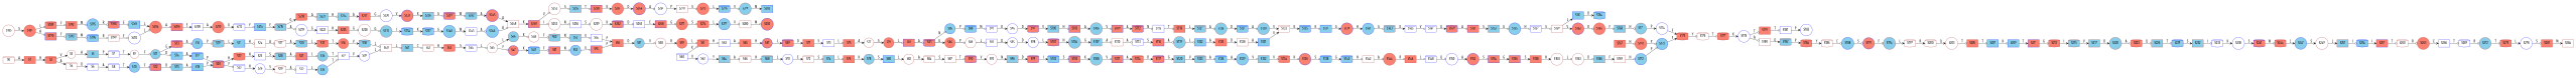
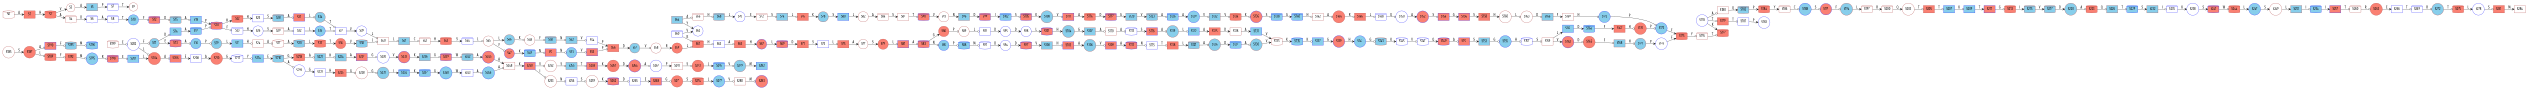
  strict digraph {
    fontname="Fira Sans"
    rankdir=LR
    node [color=brown fillcolor=skyblue fontname="Fira Sans" shape=box style=filled]
    edge [arrowhead=odot fontname="Fira Sans"]
    S0 [fillcolor=white shape=cylinder]
    S1 [fillcolor=salmon]
    S2 [fillcolor=salmon shape=cylinder]
    S3 [fillcolor=white shape=circle]
    S4 [fillcolor=white shape=cylinder]
    S5
    S6 [color=blue fillcolor=white shape=cylinder]
    S7 [color=blue fillcolor=white shape=cylinder]
    S8 [color=blue fillcolor=white shape=cylinder]
    S9 [fillcolor=white shape=circle]
    S10 [color=blue shape=circle]
    S11 [shape=circle]
    S12 [color=blue fillcolor=salmon shape=cylinder]
    S13 [color=blue fillcolor=salmon shape=cylinder]
    S14 [color=blue]
    S15 [shape=cylinder]
    S16 [color=blue shape=circle]
    S17 [color=blue shape=cylinder]
    S18 [color=blue]
-   S19 [shape=cylinder]
+   S19 [shape=circle]
    S20 [color=blue fillcolor=salmon shape=cylinder]
    S21 [color=blue]
    S22 [fillcolor=salmon shape=cylinder]
    S23 [color=blue fillcolor=white shape=cylinder]
    S24 [fillcolor=white]
    S25 [color=blue fillcolor=white]
    S26 [color=blue fillcolor=white shape=circle]
    S27 [fillcolor=white shape=cylinder]
    S28 [shape=cylinder]
    S29 [fillcolor=white shape=cylinder]
    S30 [shape=cylinder]
    S31 [color=blue fillcolor=salmon]
    S32 [color=blue fillcolor=white]
    S33 [fillcolor=salmon shape=cylinder]
    S34 [shape=circle]
    S35 [color=blue shape=circle]
    S36 [fillcolor=salmon shape=circle]
    S37 [color=blue fillcolor=white]
    S38 [shape=cylinder]
    S39 [color=blue fillcolor=white shape=circle]
    S40 [fillcolor=white]
    S41
    S42 [fillcolor=white shape=cylinder]
    S43 [fillcolor=salmon shape=cylinder]
    S44 [color=blue fillcolor=white shape=cylinder]
    S45 [fillcolor=white shape=circle]
    S46 [shape=circle]
    S47 [color=blue fillcolor=salmon shape=circle]
    S48 [fillcolor=white shape=circle]
    S49 [color=blue shape=cylinder]
    S50 [shape=cylinder]
    S51 [color=blue fillcolor=salmon]
    S52
    S53 [color=blue shape=circle]
    S54 [color=blue fillcolor=white]
    S55 [color=blue fillcolor=salmon]
    S56 [fillcolor=salmon]
    S57 [shape=circle]
    S58 [fillcolor=white shape=circle]
    S59 [fillcolor=salmon shape=circle]
    S61 [fillcolor=salmon shape=cylinder]
    S60 [color=blue fillcolor=white shape=cylinder]
    S62 [color=blue fillcolor=white shape=circle]
    S63 [color=blue fillcolor=white]
    S64
    S65 [fillcolor=salmon]
    S66 [fillcolor=white shape=cylinder]
    S67 [color=blue fillcolor=salmon shape=circle]
    S68 [shape=cylinder]
    S69 [color=blue fillcolor=salmon shape=cylinder]
    S70 [color=blue fillcolor=white shape=circle]
    S71 [fillcolor=salmon]
    S72 [fillcolor=white shape=cylinder]
    S73 [color=blue fillcolor=white]
    S74
    S75 [fillcolor=salmon]
    S76 [fillcolor=salmon]
    S77 [fillcolor=white shape=circle]
    S78 [shape=circle]
    S79 [fillcolor=salmon shape=circle]
    S80 [color=blue]
    S81 [color=blue fillcolor=salmon]
    S82 [fillcolor=white shape=circle]
    S83 [color=blue fillcolor=salmon shape=cylinder]
    S84 [fillcolor=white shape=cylinder]
    S85 [color=blue shape=circle]
    S86 [fillcolor=salmon shape=circle]
    S87 [fillcolor=white]
    S88 [color=blue shape=cylinder]
    S89 [fillcolor=white shape=circle]
    S90 [color=blue fillcolor=salmon shape=cylinder]
    S91 [color=blue fillcolor=white shape=cylinder]
    S92 [color=blue fillcolor=white]
    S93 [fillcolor=white shape=circle]
    S94 [color=blue fillcolor=white shape=circle]
    S95 [color=blue fillcolor=white shape=circle]
    S96
    S97 [color=blue fillcolor=salmon shape=cylinder]
    S98 [color=blue fillcolor=white shape=circle]
    S99 [color=blue fillcolor=salmon shape=cylinder]
    S100
    S101 [color=blue fillcolor=salmon shape=cylinder]
    S102 [color=blue shape=cylinder]
    S103 [color=blue fillcolor=salmon]
    S104 [shape=circle]
    S105 [color=blue fillcolor=salmon shape=cylinder]
    S106 [shape=circle]
    S107
    S108 [shape=circle]
    S109 [color=blue fillcolor=salmon]
    S110 [fillcolor=white]
    S111 [color=blue fillcolor=salmon]
    S112 [color=blue fillcolor=salmon shape=cylinder]
    S113 [color=blue fillcolor=white shape=cylinder]
    S114 [fillcolor=salmon shape=cylinder]
    S115 [color=blue fillcolor=white]
    S116 [color=blue fillcolor=salmon]
    S117 [color=blue fillcolor=salmon shape=cylinder]
    S118 [fillcolor=salmon]
    S119 [shape=circle]
    S120
    S121 [shape=cylinder]
    S122 [color=blue]
    S123 [shape=cylinder]
    S124 [shape=circle]
    S125 [fillcolor=salmon]
    S126 [color=blue shape=cylinder]
    S127 [color=blue shape=cylinder]
    S128 [fillcolor=white]
    S129 [color=blue shape=circle]
    S130 [shape=circle]
    S131 [color=blue]
    S132
    S133 [fillcolor=white shape=cylinder]
    S134 [fillcolor=salmon shape=cylinder]
    S135 [color=blue shape=cylinder]
    S136 [color=blue fillcolor=salmon shape=circle]
    S137 [color=blue]
    S138 [color=blue shape=cylinder]
    S139 [color=blue fillcolor=salmon shape=circle]
    S140 [color=blue shape=cylinder]
    S141 [color=blue shape=circle]
    S142 [fillcolor=white]
    S143 [shape=cylinder]
    S144 [fillcolor=salmon shape=circle]
    S145 [color=blue fillcolor=white shape=cylinder]
    S146 [fillcolor=salmon]
    S147 [color=blue fillcolor=white shape=cylinder]
    S148 [color=blue fillcolor=white shape=cylinder]
    S149 [color=blue fillcolor=salmon shape=cylinder]
    S150 [color=blue fillcolor=white shape=circle]
    S151 [color=blue fillcolor=salmon]
    S152 [color=blue fillcolor=salmon shape=circle]
    S153
    S154 [color=blue fillcolor=salmon]
    S155 [color=blue shape=circle]
    S156 [color=blue fillcolor=salmon]
    S157 [color=blue fillcolor=white shape=cylinder]
    S158 [fillcolor=salmon]
    S159 [fillcolor=white]
    S160 [fillcolor=white shape=circle]
    S161 [color=blue]
    S162 [color=blue fillcolor=salmon shape=circle]
    S163 [fillcolor=white shape=circle]
    S164 [color=blue shape=cylinder]
    S165 [fillcolor=salmon shape=circle]
    S166
    S167 [fillcolor=salmon]
    S168
    S169 [fillcolor=white]
    S170 [fillcolor=salmon shape=circle]
    S171 [shape=circle]
    S172 [color=blue shape=circle]
    S173 [color=blue shape=circle]
    S174 [color=blue fillcolor=white shape=circle]
    S175 [fillcolor=salmon shape=cylinder]
    S176 [fillcolor=white shape=cylinder]
    S177 [fillcolor=salmon shape=cylinder]
    S178 [color=blue fillcolor=white shape=circle]
    S179 [fillcolor=salmon]
    S180 [fillcolor=white]
    S181 [color=blue fillcolor=white]
    S182 [shape=cylinder]
    S183 [color=blue fillcolor=white shape=circle]
    S184 [fillcolor=salmon shape=cylinder]
    S186 [fillcolor=white shape=cylinder]
    S185 [fillcolor=white shape=circle]
    S187 [fillcolor=salmon shape=circle]
    S188 [color=blue shape=circle]
    S189 [fillcolor=salmon shape=cylinder]
    S190 [color=blue fillcolor=salmon]
    S191 [color=blue fillcolor=salmon shape=circle]
    S192 [fillcolor=salmon]
    S193 [shape=cylinder]
    S194 [shape=circle]
    S195 [color=blue shape=circle]
    S196 [color=blue shape=cylinder]
    S197 [fillcolor=white shape=cylinder]
    S198 [color=blue fillcolor=salmon shape=cylinder]
    S199 [fillcolor=white shape=cylinder]
    S200 [fillcolor=white shape=cylinder]
    S201 [color=blue]
    S202 [color=blue fillcolor=white shape=circle]
    S203 [fillcolor=white shape=circle]
    S204 [fillcolor=salmon shape=circle]
    S205 [fillcolor=salmon]
    S206 [color=blue fillcolor=salmon]
    S207 [color=blue]
    S208 [color=blue fillcolor=white]
    S209 [color=blue]
    S210 [fillcolor=salmon shape=circle]
    S211 [color=blue fillcolor=salmon]
    S212 [color=blue fillcolor=white shape=cylinder]
    S213 [fillcolor=salmon shape=cylinder]
    S214 [color=blue]
    S215 [shape=cylinder]
    S216 [shape=cylinder]
-   S217
+   S217 [shape=cylinder]
    S218 [fillcolor=salmon shape=cylinder]
    S219 [color=blue fillcolor=white shape=circle]
    S220 [shape=circle]
    S221
    S222 [color=blue fillcolor=white]
    S223 [fillcolor=salmon shape=cylinder]
    S224
    S225 [fillcolor=salmon]
    S226
    S227 [color=blue fillcolor=salmon]
    S228 [fillcolor=white shape=circle]
    S229 [color=blue shape=cylinder]
    S230 [color=blue fillcolor=white shape=circle]
    S231 [shape=circle]
    S232
    S233 [color=blue fillcolor=salmon shape=circle]
    S234 [color=blue shape=cylinder]
    S235 [color=blue fillcolor=white shape=cylinder]
    S236
    S237 [color=blue shape=cylinder]
    S238 [color=blue fillcolor=white shape=circle]
    S239 [color=blue fillcolor=salmon shape=cylinder]
    S240 [color=blue shape=circle]
    S241 [color=blue fillcolor=salmon shape=cylinder]
    S242 [shape=cylinder]
    S243 [color=blue fillcolor=white]
    S244 [fillcolor=salmon shape=cylinder]
    S245 [color=blue fillcolor=salmon shape=circle]
    S246 [color=blue shape=circle]
    S247 [color=blue shape=circle]
    S248 [fillcolor=white]
    S249 [fillcolor=white shape=circle]
    S250 [color=blue fillcolor=salmon]
    S251
    S252 [fillcolor=white shape=circle]
    S253 [fillcolor=white shape=circle]
    S254 [color=blue shape=cylinder]
    S255
    S256 [color=blue fillcolor=white]
    S257 [color=blue fillcolor=salmon]
    S258 [color=blue fillcolor=salmon]
    S259 [fillcolor=white shape=circle]
    S260 [fillcolor=white shape=cylinder]
    S261 [fillcolor=salmon shape=circle]
    S262 [color=blue fillcolor=salmon shape=cylinder]
    S263 [fillcolor=salmon shape=circle]
    S264 [color=blue fillcolor=salmon shape=circle]
    S265 [color=blue fillcolor=white]
    S266 [color=blue fillcolor=white]
    S267 [color=blue fillcolor=white shape=circle]
    S268 [color=blue fillcolor=salmon]
    S269 [color=blue fillcolor=white shape=cylinder]
    S270 [fillcolor=white]
    S271 [fillcolor=salmon shape=circle]
    S272 [shape=circle]
    S273 [fillcolor=salmon shape=circle]
    S274 [fillcolor=salmon shape=cylinder]
    S275 [fillcolor=salmon shape=cylinder]
    S276 [color=blue shape=cylinder]
    S277 [color=blue shape=circle]
    S278 [color=blue fillcolor=white shape=circle]
    S279 [shape=circle]
    S280 [fillcolor=white]
    S281 [fillcolor=salmon]
    S282 [color=blue]
    S283 [color=blue fillcolor=salmon shape=circle]
    S284 [fillcolor=white]
    S0 -> S1 [arrowhead=vee label=A]
    S1 -> S2 [arrowhead=vee label=H]
    S2 -> S3 [arrowhead=vee label=V]
    S2 -> S4 [arrowhead=vee label=A]
    S3 -> S5 [arrowhead=vee label=A]
    S4 -> S6 [arrowhead=vee label=D]
    S5 -> S7 [arrowhead=vee label=P]
    S6 -> S8 [arrowhead=vee label=A]
    S7 -> S9 [arrowhead=vee label=T]
    S8 -> S10 [arrowhead=vee label=T]
-   S9 -> S11 [label=F]
+   S202 -> S11 [label=F]
    S10 -> S12 [label=F]
    S11 -> S13 [arrowhead=vee label=E]
    S11 -> S14 [label=D]
    S12 -> S15 [label=D]
    S13 -> S16 [label=A]
    S14 -> S17 [arrowhead=vee label=A]
    S15 -> S18 [label=A]
    S16 -> S19 [label=P]
    S17 -> S20 [label=P]
    S18 -> S20 [arrowhead=vee label=P]
    S19 -> S21 [arrowhead=vee label=L]
    S20 -> S22 [arrowhead=vee label=H]
    S20 -> S23 [label=F]
    S21 -> S24 [label=H]
    S22 -> S25 [arrowhead=vee label=H]
    S23 -> S26 [arrowhead=vee label=H]
    S24 -> S27 [label=A]
    S25 -> S28 [arrowhead=vee label=S]
    S26 -> S29 [arrowhead=vee label=S]
    S27 -> S30 [arrowhead=vee label=A]
    S28 -> S31 [label=A]
    S29 -> S32 [label=A]
    S30 -> S33 [arrowhead=vee label=L]
    S31 -> S34 [label=L]
    S32 -> S35 [arrowhead=vee label=L]
    S33 -> S36 [arrowhead=vee label=T]
    S34 -> S37 [label=T]
    S35 -> S37 [label=T]
    S36 -> S38 [arrowhead=vee label=V]
    S37 -> S39 [arrowhead=vee label=V]
    S38 -> S40 [label=L]
    S39 -> S40 [label=L]
    S40 -> S41 [label=L]
    S41 -> S42 [label=C]
    S42 -> S43 [arrowhead=vee label=H]
    S43 -> S44 [arrowhead=vee label=S]
    S44 -> S45 [label=L]
    S45 -> S46 [arrowhead=vee label=L]
    S45 -> S47 [label=F]
    S46 -> S48 [label=K]
    S47 -> S49 [arrowhead=vee label=K]
    S48 -> S50 [label=F]
-   S49 -> S51 [label=F]
+   S49 -> S51 [label=N]
    S50 -> S52 [label=N]
    S51 -> S53 [label=N]
    S52 -> S54 [label=V]
    S53 -> S55 [label=V]
    S54 -> S56 [arrowhead=vee label=P]
    S55 -> S56 [label=P]
    S56 -> S57 [arrowhead=vee label=D]
    S57 -> S58 [label=V]
    S58 -> S59 [arrowhead=vee label=R]
    S59 -> S61 [label=L]
    S61 -> S63 [label=H]
    S60 -> S61 [label=K]
    S60 -> S62 [arrowhead=vee label=V]
-   S62 -> S64 [arrowhead=vee label=Y]
+   S64 -> S62 [arrowhead=vee label=Y]
    S63 -> S65 [label=A]
    S64 -> S66 [label=A]
    S65 -> S67 [arrowhead=vee label=H]
    S66 -> S68 [label=H]
    S67 -> S69 [arrowhead=vee label=L]
    S68 -> S70 [arrowhead=vee label=L]
    S69 -> S71 [arrowhead=vee label=D]
    S70 -> S72 [arrowhead=vee label=E]
    S71 -> S73 [arrowhead=vee label=S]
    S72 -> S74 [label=S]
    S73 -> S75 [label=L]
    S74 -> S76 [label=L]
    S75 -> S77 [arrowhead=vee label=A]
    S76 -> S78 [arrowhead=vee label=K]
    S77 -> S79 [arrowhead=vee label=S]
    S78 -> S80 [arrowhead=vee label=S]
    S79 -> S81 [label=L]
    S80 -> S82 [arrowhead=vee label=L]
    S81 -> S83 [label=A]
    S82 -> S84 [arrowhead=vee label=A]
    S83 -> S85 [label=N]
    S83 -> S86 [arrowhead=vee label=G]
    S84 -> S87 [arrowhead=vee label=S]
    S85 -> S88 [label=P]
    S86 -> S89 [label=P]
    S87 -> S90 [label=T]
    S88 -> S91 [label=M]
    S89 -> S92 [label=L]
    S90 -> S93 [arrowhead=vee label=V]
    S91 -> S94 [arrowhead=vee label=D]
    S92 -> S95 [arrowhead=vee label=D]
    S93 -> S96 [arrowhead=vee label=N]
    S94 -> S97 [arrowhead=vee label=D]
    S95 -> S98 [arrowhead=vee label=D]
    S96 -> S99 [arrowhead=vee label=D]
    S97 -> S100 [arrowhead=vee label=V]
    S98 -> S101 [arrowhead=vee label=L]
    S99 -> S102 [arrowhead=vee label=I]
    S100 -> S103 [label=H]
    S101 -> S104 [arrowhead=vee label=H]
    S102 -> S105 [label=S]
    S103 -> S106 [arrowhead=vee label=A]
    S104 -> S107 [arrowhead=vee label=G]
    S105 -> S108 [arrowhead=vee label=K]
    S106 -> S109 [label=V]
    S107 -> S110 [label=A]
    S108 -> S111 [label=V]
    S109 -> S112 [arrowhead=vee label=A]
    S110 -> S113 [label=A]
    S111 -> S114 [arrowhead=vee label=A]
    S112 -> S115 [label=N]
    S113 -> S116 [arrowhead=vee label=S]
    S114 -> S117 [arrowhead=vee label=D]
    S115 -> S118 [label=T]
    S116 -> S119 [label=A]
    S117 -> S120 [arrowhead=vee label=G]
    S118 -> S121 [arrowhead=vee label=L]
    S119 -> S122 [label=L]
    S120 -> S123 [arrowhead=vee label=V]
    S121 -> S124 [label=A]
    S122 -> S125 [arrowhead=vee label=A]
    S123 -> S126 [label=A]
    S124 -> S127 [arrowhead=vee label=D]
    S125 -> S128 [arrowhead=vee label=D]
    S126 -> S129 [arrowhead=vee label=A]
    S127 -> S130 [label=A]
    S128 -> S131 [arrowhead=vee label=A]
    S129 -> S132 [label=V]
    S130 -> S133 [arrowhead=vee label=V]
    S131 -> S133 [arrowhead=vee label=V]
    S132 -> S134 [label=V]
    S133 -> S135 [arrowhead=vee label=K]
    S134 -> S136 [label=K]
    S135 -> S137 [label=K]
    S136 -> S138 [label=S]
    S137 -> S139 [arrowhead=vee label=G]
    S138 -> S140 [arrowhead=vee label=G]
    S139 -> S141 [arrowhead=vee label=H]
    S140 -> S142 [label=H]
    S141 -> S143 [label=G]
    S142 -> S144 [label=A]
    S143 -> S145 [arrowhead=vee label=K]
    S144 -> S146 [label=R]
    S145 -> S147 [label=V]
    S146 -> S148 [label=L]
    S147 -> S149 [arrowhead=vee label=Q]
    S148 -> S150 [label=Q]
    S149 -> S151 [label=A]
    S150 -> S152 [arrowhead=vee label=A]
    S151 -> S153 [arrowhead=vee label=S]
    S152 -> S154 [label=S]
    S153 -> S155 [label=G]
    S154 -> S156 [arrowhead=vee label=G]
    S155 -> S157 [label=H]
    S156 -> S158 [arrowhead=vee label=S]
    S157 -> S159 [label=S]
    S158 -> S160 [arrowhead=vee label=H]
    S159 -> S161 [arrowhead=vee label=L]
    S159 -> S162 [arrowhead=vee label=V]
    S160 -> S163 [label=L]
    S161 -> S164 [arrowhead=vee label=D]
    S162 -> S165 [label=D]
    S163 -> S166 [label=D]
+   S164 -> S167 [arrowhead=vee label=F]
    S165 -> S168 [label=F]
    S166 -> S169 [arrowhead=vee label=F]
    S167 -> S170 [label=H]
    S168 -> S171 [label=H]
    S169 -> S172 [label=H]
    S170 -> S173 [label=P]
    S171 -> S174 [arrowhead=vee label=P]
    S172 -> S173 [label=P]
    S173 -> S175 [arrowhead=vee label=F]
    S174 -> S175 [arrowhead=vee label=F]
    S175 -> S176 [label=Y]
    S176 -> S177 [label=T]
-   S177 -> S178 [arrowhead=vee label=K]
+   S178 -> S177 [arrowhead=vee label=K]
    S178 -> S179 [label=T]
    S178 -> S180 [label=A]
    S179 -> S181 [label=T]
    S180 -> S182 [arrowhead=vee label=Q]
    S181 -> S183 [arrowhead=vee label=P]
    S182 -> S184 [arrowhead=vee label=P]
    S184 -> S186 [arrowhead=vee label=Y]
    S186 -> S188 [label=C]
    S185 -> S187 [arrowhead=vee label=S]
    S187 -> S189 [label=L]
    S187 -> S190 [label=A]
    S188 -> S191 [label=S]
    S189 -> S192 [label=F]
    S190 -> S193 [label=F]
    S191 -> S194 [label=F]
    S192 -> S195 [label=M]
    S193 -> S196 [label=M]
    S194 -> S197 [arrowhead=vee label=L]
    S195 -> S198 [label=R]
-   S196 -> S199 [label=R]
    S197 -> S200 [arrowhead=vee label=R]
    S198 -> S201 [label=E]
    S199 -> S202 [label=E]
    S200 -> S203 [arrowhead=vee label=Q]
    S201 -> S204 [arrowhead=vee label=L]
    S202 -> S204 [label=L]
    S203 -> S205 [label=T]
    S204 -> S206 [label=A]
    S205 -> S207 [label=T]
    S206 -> S208 [arrowhead=vee label=E]
    S207 -> S209 [label=K]
    S208 -> S210 [arrowhead=vee label=A]
    S209 -> S211 [arrowhead=vee label=T]
    S210 -> S212 [arrowhead=vee label=G]
    S211 -> S213 [label=G]
    S212 -> S214 [label=Y]
    S213 -> S215 [arrowhead=vee label=I]
    S214 -> S216 [arrowhead=vee label=E]
    S215 -> S217 [arrowhead=vee label=V]
    S216 -> S218 [arrowhead=vee label=G]
    S216 -> S219 [label=A]
    S217 -> S220 [arrowhead=vee label=D]
    S218 -> S221 [label=A]
    S219 -> S222 [arrowhead=vee label=G]
    S220 -> S223 [label=A]
    S221 -> S224 [label=H]
    S222 -> S225 [arrowhead=vee label=H]
    S223 -> S226 [label=Q]
    S224 -> S227 [arrowhead=vee label=A]
    S225 -> S228 [label=G]
    S226 -> S229 [label=T]
    S227 -> S230 [label=G]
    S228 -> S231 [label=G]
    S229 -> S232 [arrowhead=vee label=S]
    S230 -> S233 [arrowhead=vee label=V]
    S231 -> S234 [arrowhead=vee label=I]
    S232 -> S235 [label=I]
    S233 -> S236 [arrowhead=vee label=K]
    S234 -> S237 [arrowhead=vee label=K]
    S235 -> S238 [arrowhead=vee label=K]
    S236 -> S239 [label=G]
    S237 -> S240 [arrowhead=vee label=G]
    S238 -> S241 [arrowhead=vee label=S]
    S239 -> S242 [label=W]
    S240 -> S243 [arrowhead=vee label=W]
    S241 -> S244 [label=W]
    S242 -> S245 [arrowhead=vee label=A]
    S243 -> S246 [label=A]
    S244 -> S247 [arrowhead=vee label=L]
    S245 -> S248 [arrowhead=vee label=A]
    S246 -> S248 [label=A]
    S247 -> S249 [arrowhead=vee label=S]
    S248 -> S250 [arrowhead=vee label=K]
    S249 -> S251 [arrowhead=vee label=L]
    S250 -> S252 [label=V]
    S250 -> S253 [label=I]
    S251 -> S254 [label=I]
    S252 -> S255 [label=S]
    S253 -> S256 [label=N]
    S254 -> S257 [arrowhead=vee label=I]
    S255 -> S258 [label=T]
    S256 -> S259 [label=S]
    S257 -> S260 [label=T]
    S258 -> S261 [arrowhead=vee label=K]
    S259 -> S262 [arrowhead=vee label=K]
    S260 -> S263 [label=R]
    S261 -> S264 [arrowhead=vee label=D]
    S262 -> S265 [label=D]
    S263 -> S266 [arrowhead=vee label=E]
    S264 -> S267 [label=A]
    S265 -> S268 [arrowhead=vee label=E]
    S266 -> S269 [label=T]
    S267 -> S270 [arrowhead=vee label=P]
    S268 -> S271 [label=G]
    S269 -> S272 [label=R]
    S270 -> S273 [label=S]
    S271 -> S274 [label=S]
    S272 -> S275 [label=T]
    S273 -> S276 [arrowhead=vee label=L]
    S274 -> S277 [arrowhead=vee label=L]
    S275 -> S278 [arrowhead=vee label=L]
    S276 -> S279 [label=V]
    S277 -> S280 [label=V]
    S278 -> S281 [label=S]
    S279 -> S282 [arrowhead=vee label=M]
    S280 -> S283 [label=M]
    S281 -> S284 [arrowhead=vee label=M]
  }
